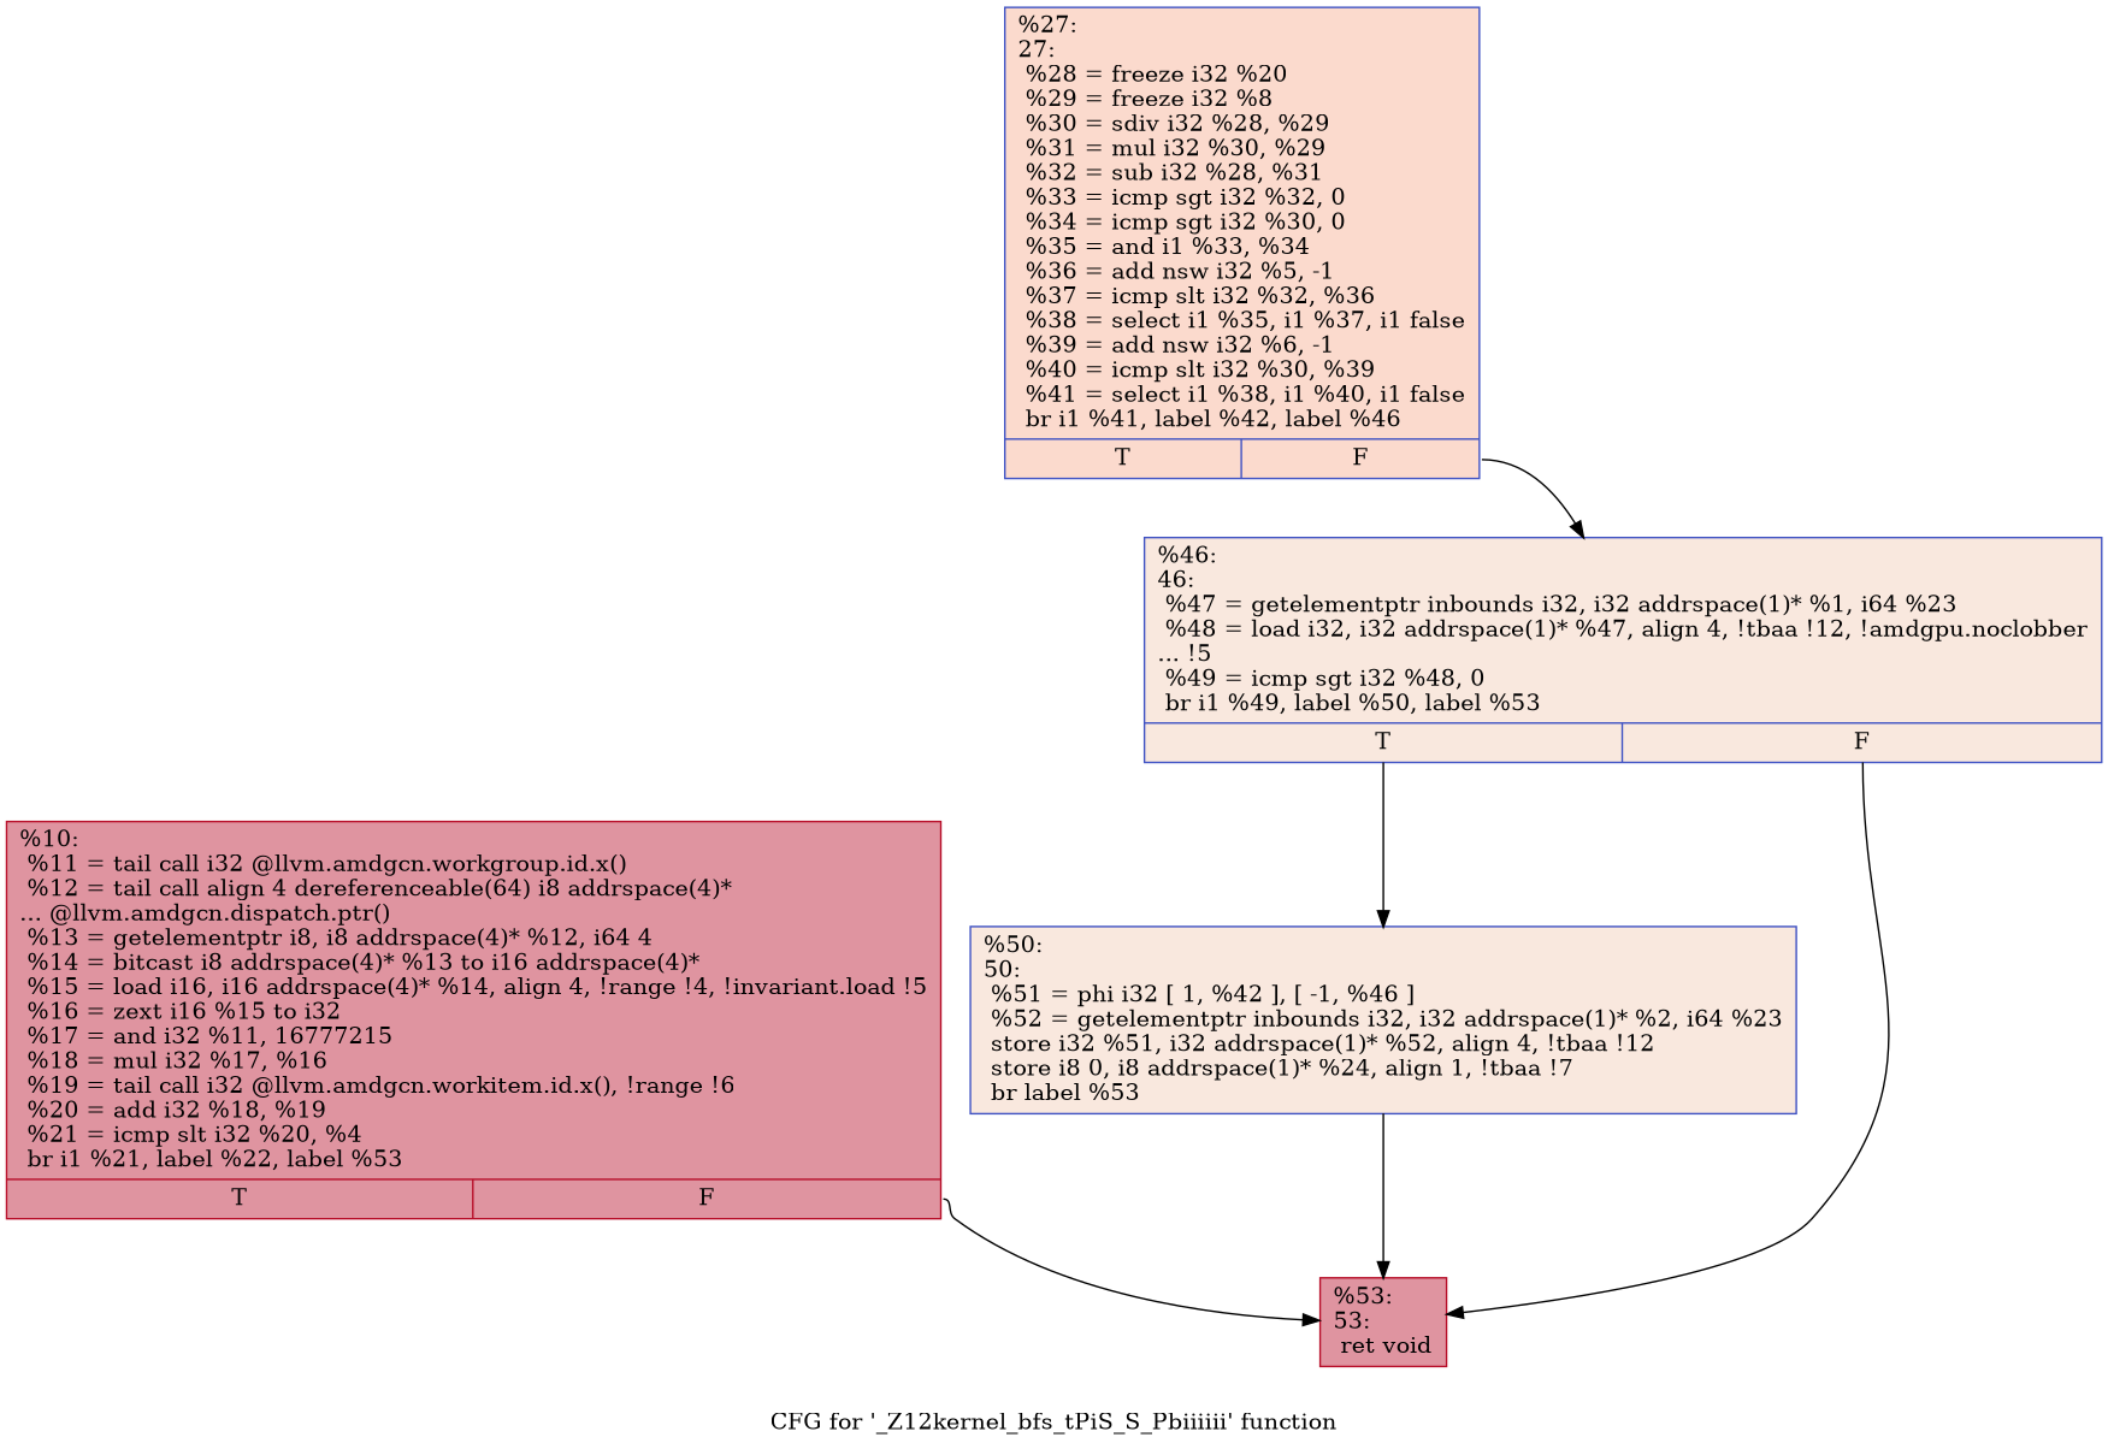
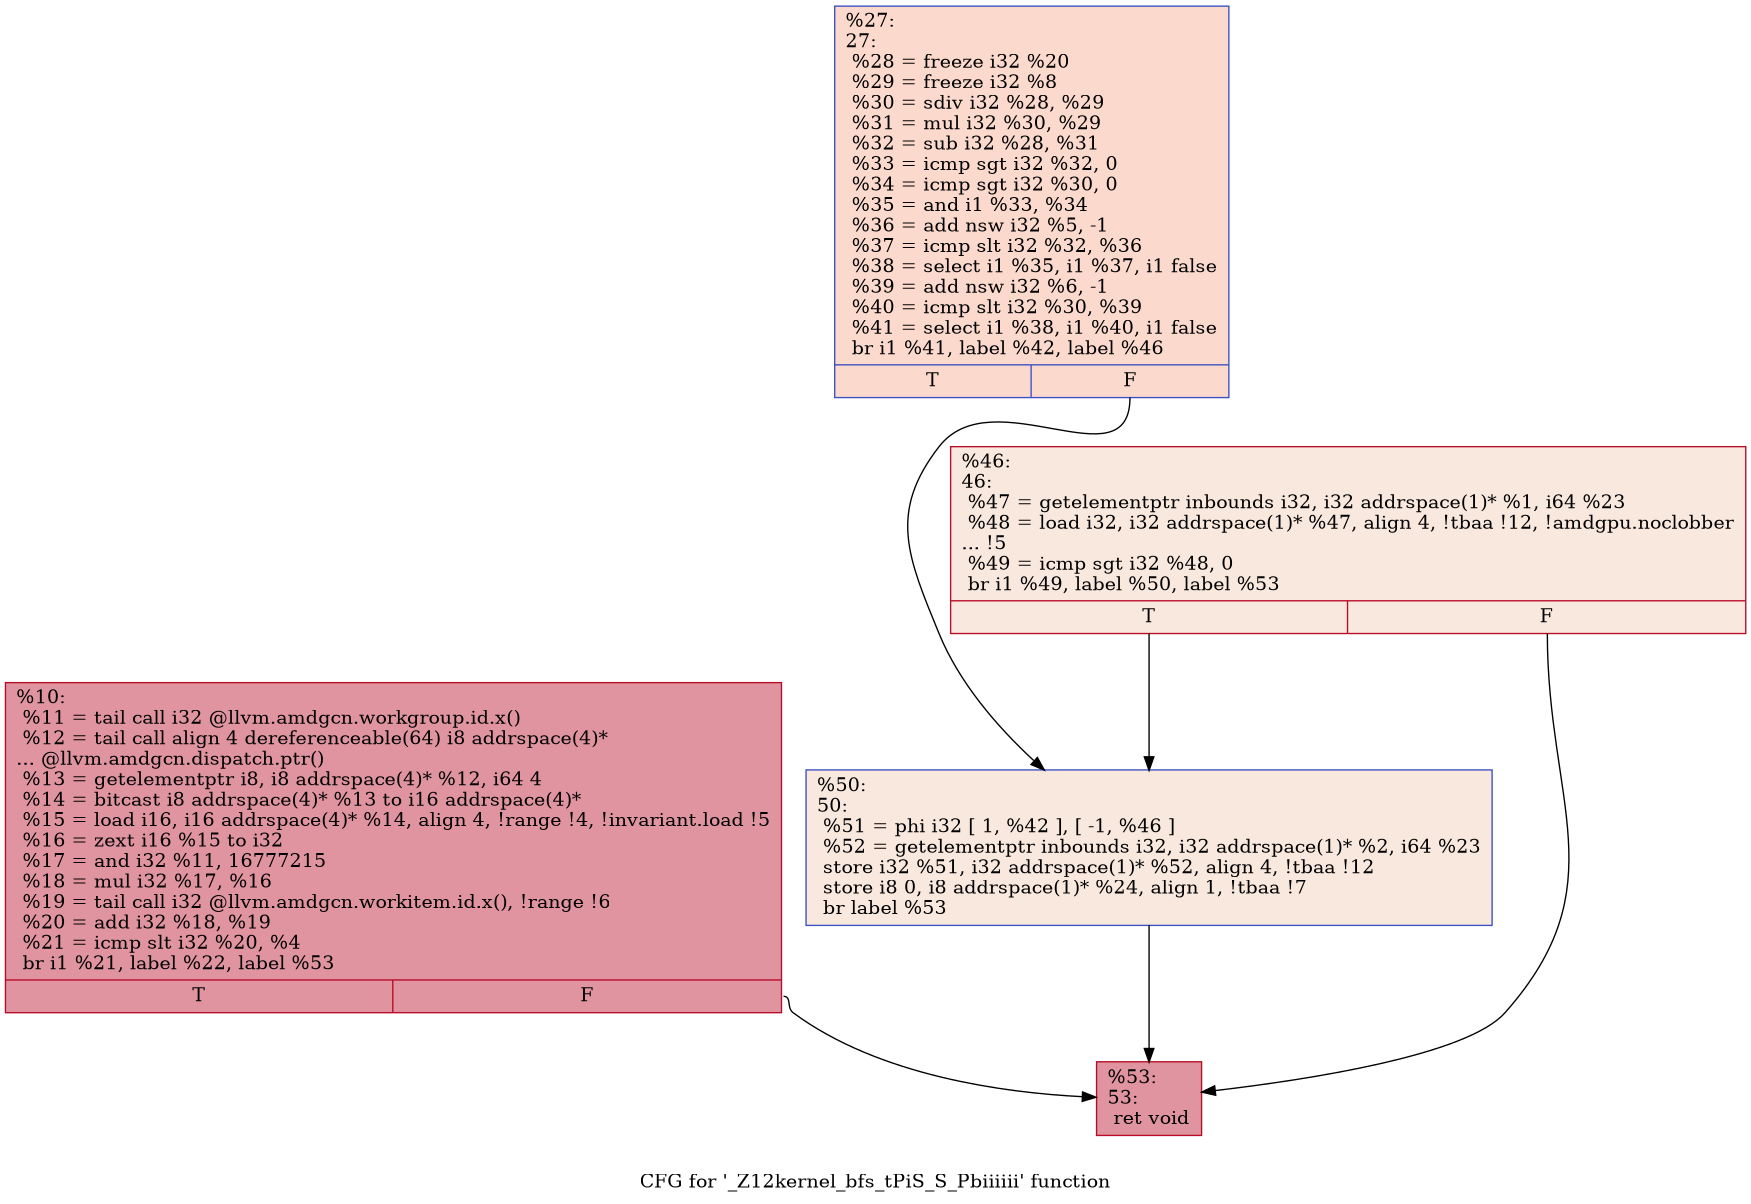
  digraph {
    label="CFG for '_Z12kernel_bfs_tPiS_S_Pbiiiiii' function"
    node [color="#3d50c3ff" fillcolor="#b70d2870" shape=record style=filled]
    edge [tailport=s1]
    n1 [color="#b70d28ff" label="{%10:\l  %11 = tail call i32 @llvm.amdgcn.workgroup.id.x()\l  %12 = tail call align 4 dereferenceable(64) i8 addrspace(4)*\l... @llvm.amdgcn.dispatch.ptr()\l  %13 = getelementptr i8, i8 addrspace(4)* %12, i64 4\l  %14 = bitcast i8 addrspace(4)* %13 to i16 addrspace(4)*\l  %15 = load i16, i16 addrspace(4)* %14, align 4, !range !4, !invariant.load !5\l  %16 = zext i16 %15 to i32\l  %17 = and i32 %11, 16777215\l  %18 = mul i32 %17, %16\l  %19 = tail call i32 @llvm.amdgcn.workitem.id.x(), !range !6\l  %20 = add i32 %18, %19\l  %21 = icmp slt i32 %20, %4\l  br i1 %21, label %22, label %53\l|{<s0>T|<s1>F}}"]
    n2 [color="#b70d28ff" label="{%53:\l53:                                               \l  ret void\l}"]
    n3 [fillcolor="#f7ac8e70" label="{%27:\l27:                                               \l  %28 = freeze i32 %20\l  %29 = freeze i32 %8\l  %30 = sdiv i32 %28, %29\l  %31 = mul i32 %30, %29\l  %32 = sub i32 %28, %31\l  %33 = icmp sgt i32 %32, 0\l  %34 = icmp sgt i32 %30, 0\l  %35 = and i1 %33, %34\l  %36 = add nsw i32 %5, -1\l  %37 = icmp slt i32 %32, %36\l  %38 = select i1 %35, i1 %37, i1 false\l  %39 = add nsw i32 %6, -1\l  %40 = icmp slt i32 %30, %39\l  %41 = select i1 %38, i1 %40, i1 false\l  br i1 %41, label %42, label %46\l|{<s0>T|<s1>F}}"]
-   n4 [fillcolor="#f2cab570" label="{%46:\l46:                                               \l  %47 = getelementptr inbounds i32, i32 addrspace(1)* %1, i64 %23\l  %48 = load i32, i32 addrspace(1)* %47, align 4, !tbaa !12, !amdgpu.noclobber\l... !5\l  %49 = icmp sgt i32 %48, 0\l  br i1 %49, label %50, label %53\l|{<s0>T|<s1>F}}"]
+   n4 [color="#b70d28ff" fillcolor="#f2cab570" label="{%46:\l46:                                               \l  %47 = getelementptr inbounds i32, i32 addrspace(1)* %1, i64 %23\l  %48 = load i32, i32 addrspace(1)* %47, align 4, !tbaa !12, !amdgpu.noclobber\l... !5\l  %49 = icmp sgt i32 %48, 0\l  br i1 %49, label %50, label %53\l|{<s0>T|<s1>F}}"]
    n5 [fillcolor="#f2cab570" label="{%50:\l50:                                               \l  %51 = phi i32 [ 1, %42 ], [ -1, %46 ]\l  %52 = getelementptr inbounds i32, i32 addrspace(1)* %2, i64 %23\l  store i32 %51, i32 addrspace(1)* %52, align 4, !tbaa !12\l  store i8 0, i8 addrspace(1)* %24, align 1, !tbaa !7\l  br label %53\l}"]
    n1 -> n2
-   n3 -> n4
+   n3 -> n5
    n4 -> n2
    n4 -> n5 [tailport=s0]
    n5 -> n2 [tailport=s0]
  }
